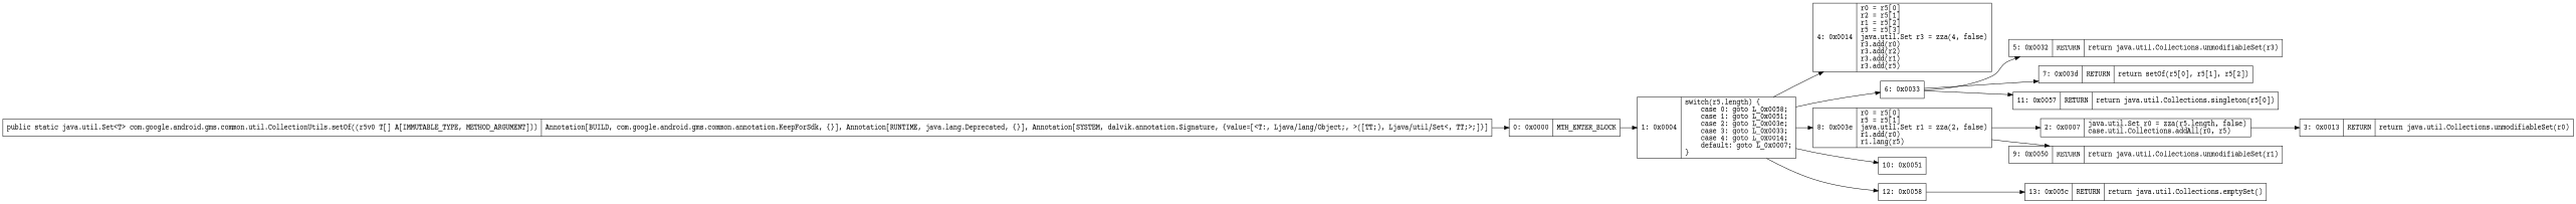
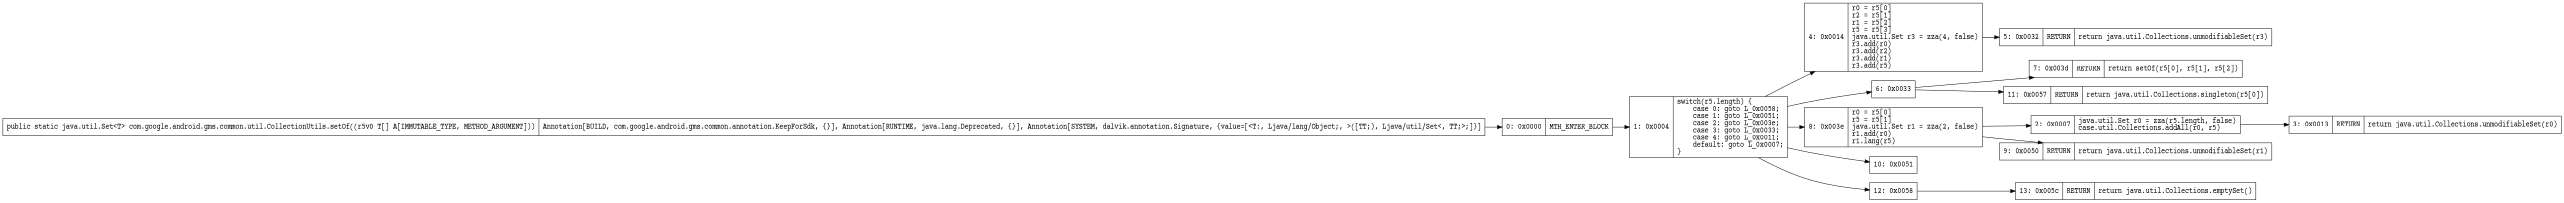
  digraph {
    fontname="Courier Prime"
    rankdir=LR
    node [fontname="Courier Prime" shape=record]
    edge [fontname="Courier Prime"]
    n1 [label="{0\:\ 0x0000|MTH_ENTER_BLOCK\l}"]
-   n2 [label="{1\:\ 0x0004|switch(r5.length) \{\l    case 0: goto L_0x0058;\l    case 1: goto L_0x0051;\l    case 2: goto L_0x003e;\l    case 3: goto L_0x0033;\l    case 4: goto L_0x0014;\l    default: goto L_0x0007;\l\}\l}"]
+   n2 [label="{1\:\ 0x0004|switch(r5.length) \{\l    case 0: goto L_0x0058;\l    case 1: goto L_0x0051;\l    case 2: goto L_0x003e;\l    case 3: goto L_0x0033;\l    case 4: goto L_0x0011;\l    default: goto L_0x0007;\l\}\l}"]
    n3 [label="{4\:\ 0x0014|r0 = r5[0]\lr2 = r5[1]\lr1 = r5[2]\lr5 = r5[3]\ljava.util.Set r3 = zza(4, false)\lr3.add(r0)\lr3.add(r2)\lr3.add(r1)\lr3.add(r5)\l}"]
    n4 [label="{6\:\ 0x0033}"]
    n5 [label="{8\:\ 0x003e|r0 = r5[0]\lr5 = r5[1]\ljava.util.Set r1 = zza(2, false)\lr1.add(r0)\lr1.lang(r5)\l}"]
    n6 [label="{10\:\ 0x0051}"]
    n7 [label="{12\:\ 0x0058}"]
    n8 [label="{2\:\ 0x0007|java.util.Set r0 = zza(r5.length, false)\lcase.util.Collections.addAll(r0, r5)\l}"]
    n9 [label="{3\:\ 0x0013|RETURN\l|return java.util.Collections.unmodifiableSet(r0)\l}"]
    n10 [label="{5\:\ 0x0032|RETURN\l|return java.util.Collections.unmodifiableSet(r3)\l}"]
    n11 [label="{7\:\ 0x003d|RETURN\l|return setOf(r5[0], r5[1], r5[2])\l}"]
    n12 [label="{11\:\ 0x0057|RETURN\l|return java.util.Collections.singleton(r5[0])\l}"]
    n13 [label="{9\:\ 0x0050|RETURN\l|return java.util.Collections.unmodifiableSet(r1)\l}"]
    n14 [label="{13\:\ 0x005c|RETURN\l|return java.util.Collections.emptySet()\l}"]
    n15 [label="{public static java.util.Set\<T\> com.google.android.gms.common.util.CollectionUtils.setOf((r5v0 T[] A[IMMUTABLE_TYPE, METHOD_ARGUMENT]))  | Annotation[BUILD, com.google.android.gms.common.annotation.KeepForSdk, \{\}], Annotation[RUNTIME, java.lang.Deprecated, \{\}], Annotation[SYSTEM, dalvik.annotation.Signature, \{value=[\<T:, Ljava\/lang\/Object;, \>([TT;), Ljava\/util\/Set\<, TT;\>;]\}]\l}"]
    n1 -> n2
    n2 -> n3
    n2 -> n4
    n2 -> n5
    n2 -> n6
    n2 -> n7
-   n4 -> n10
+   n3 -> n10
    n4 -> n11
    n4 -> n12
    n5 -> n8
    n5 -> n13
    n7 -> n14
    n8 -> n9
    n15 -> n1
  }
